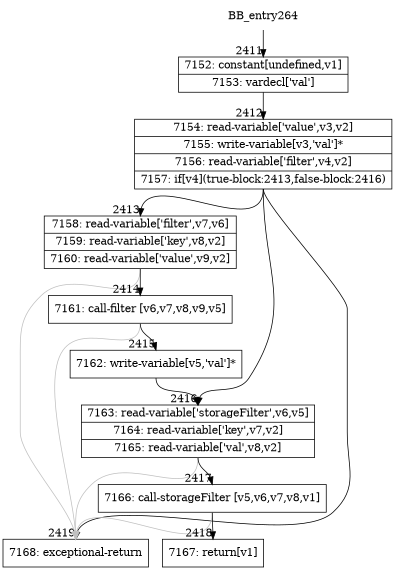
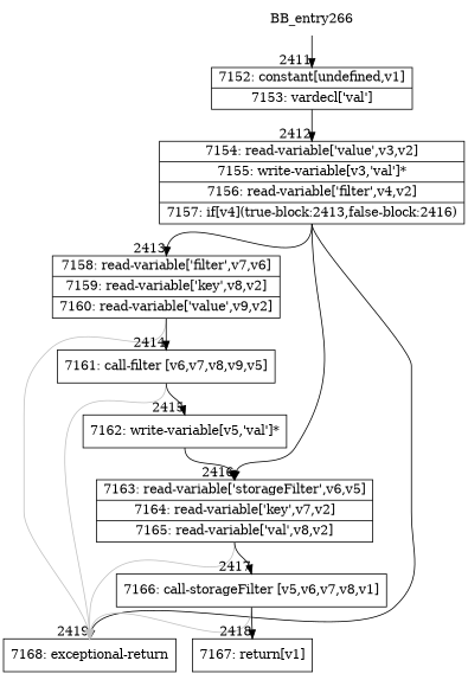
  digraph {
    rankdir=TD
    node [shape=record]
    edge [headport=n tailport=s]
-   BB_entry266 [shape=none label=BB_entry264]
+   BB_entry266 [shape=none]
    n2 [label="{7152: constant[undefined,v1]|7153: vardecl['val']}"]
    n3 [label="{7154: read-variable['value',v3,v2]|7155: write-variable[v3,'val']*|7156: read-variable['filter',v4,v2]|7157: if[v4](true-block:2413,false-block:2416)}"]
    n4 [label="{7158: read-variable['filter',v7,v6]|7159: read-variable['key',v8,v2]|7160: read-variable['value',v9,v2]}"]
    n5 [label="{7163: read-variable['storageFilter',v6,v5]|7164: read-variable['key',v7,v2]|7165: read-variable['val',v8,v2]}"]
    n6 [label="{7168: exceptional-return}"]
    n7 [label="{7161: call-filter [v6,v7,v8,v9,v5]}"]
    n8 [label="{7166: call-storageFilter [v5,v6,v7,v8,v1]}"]
    n9 [label="{7162: write-variable[v5,'val']*}"]
    n10 [label="{7167: return[v1]}"]
    BB_entry266 -> n2 [headlabel="    2411"]
    n2 -> n3 [headlabel="      2412"]
    n3 -> n4 [headlabel="      2413"]
    n3 -> n5 [headlabel="      2416"]
    n3 -> n6 [color=black headlabel="      2419"]
    n4 -> n6 [color=gray]
    n4 -> n7 [headlabel="      2414"]
    n5 -> n6 [color=gray]
    n5 -> n8 [headlabel="      2417"]
    n7 -> n6 [color=gray]
    n7 -> n9 [headlabel="      2415"]
    n8 -> n6 [color=gray]
    n8 -> n10 [headlabel="      2418"]
    n9 -> n5
  }
